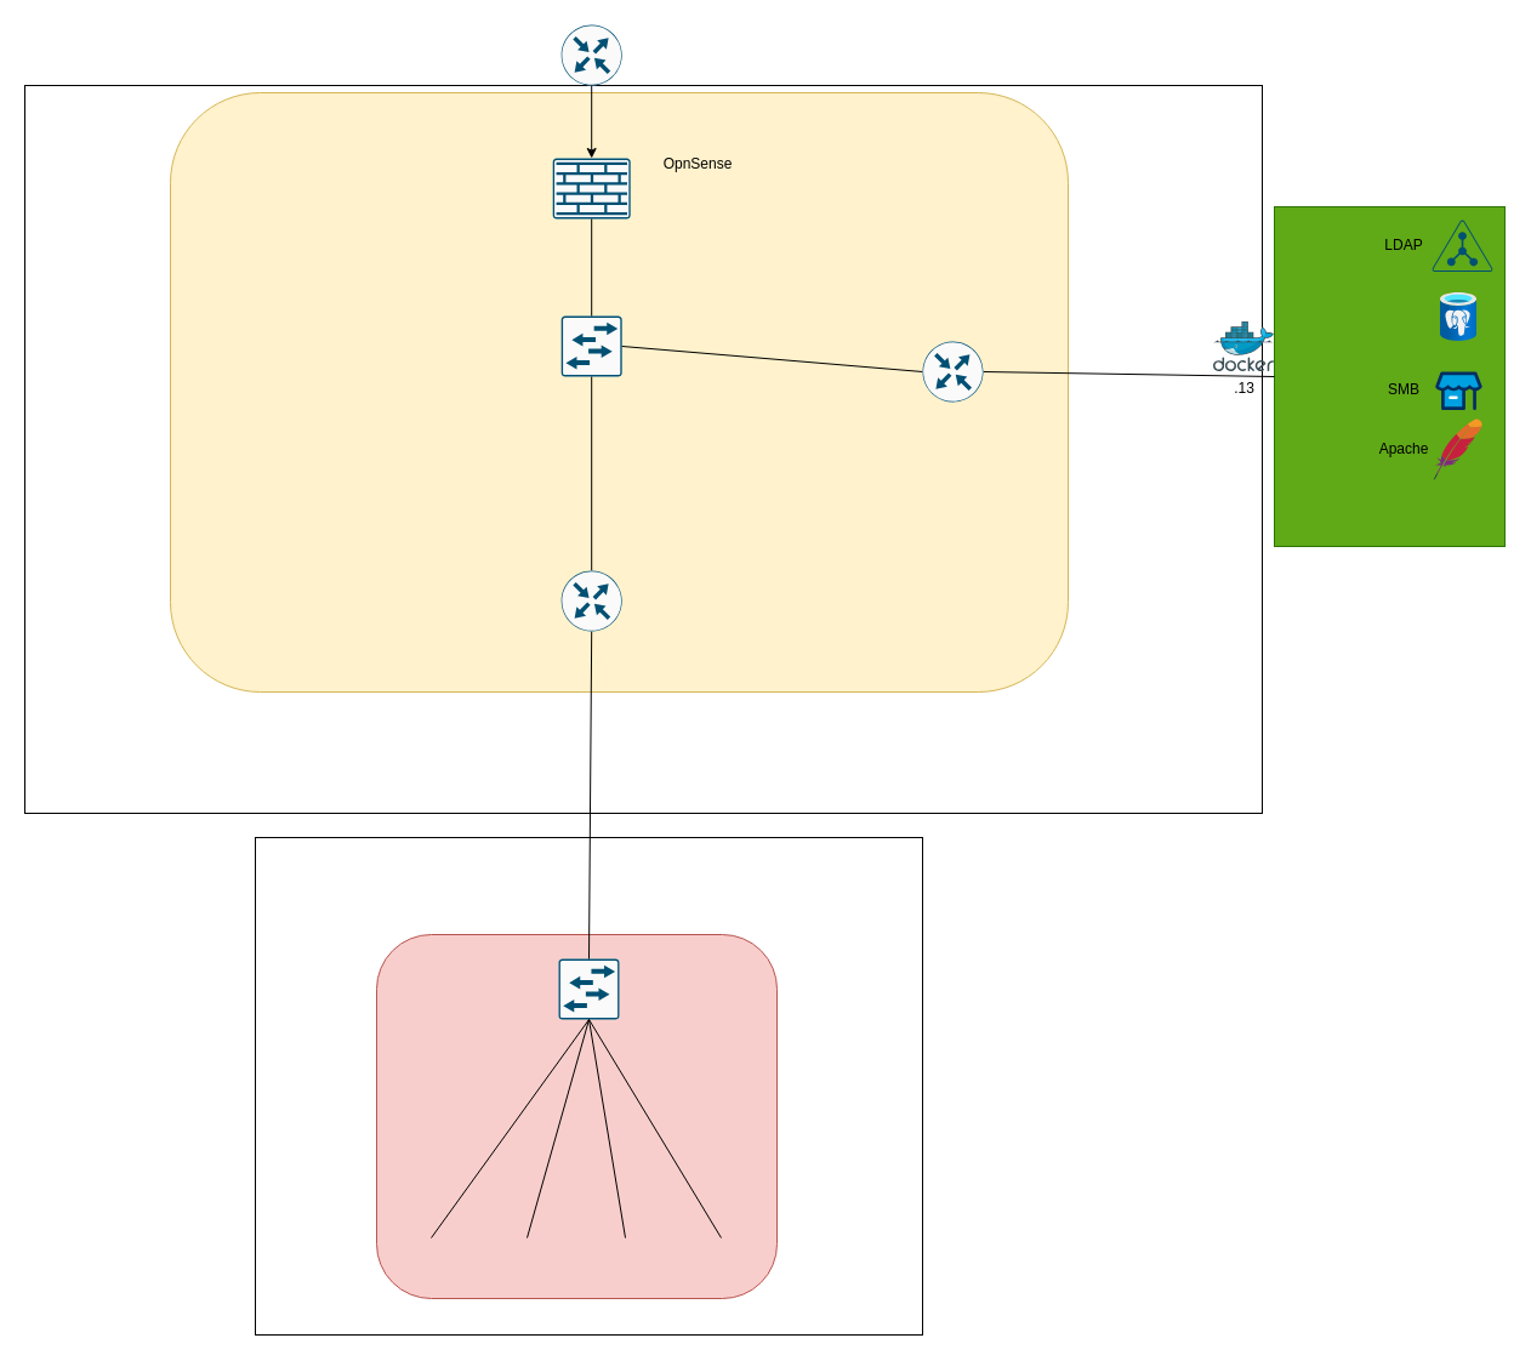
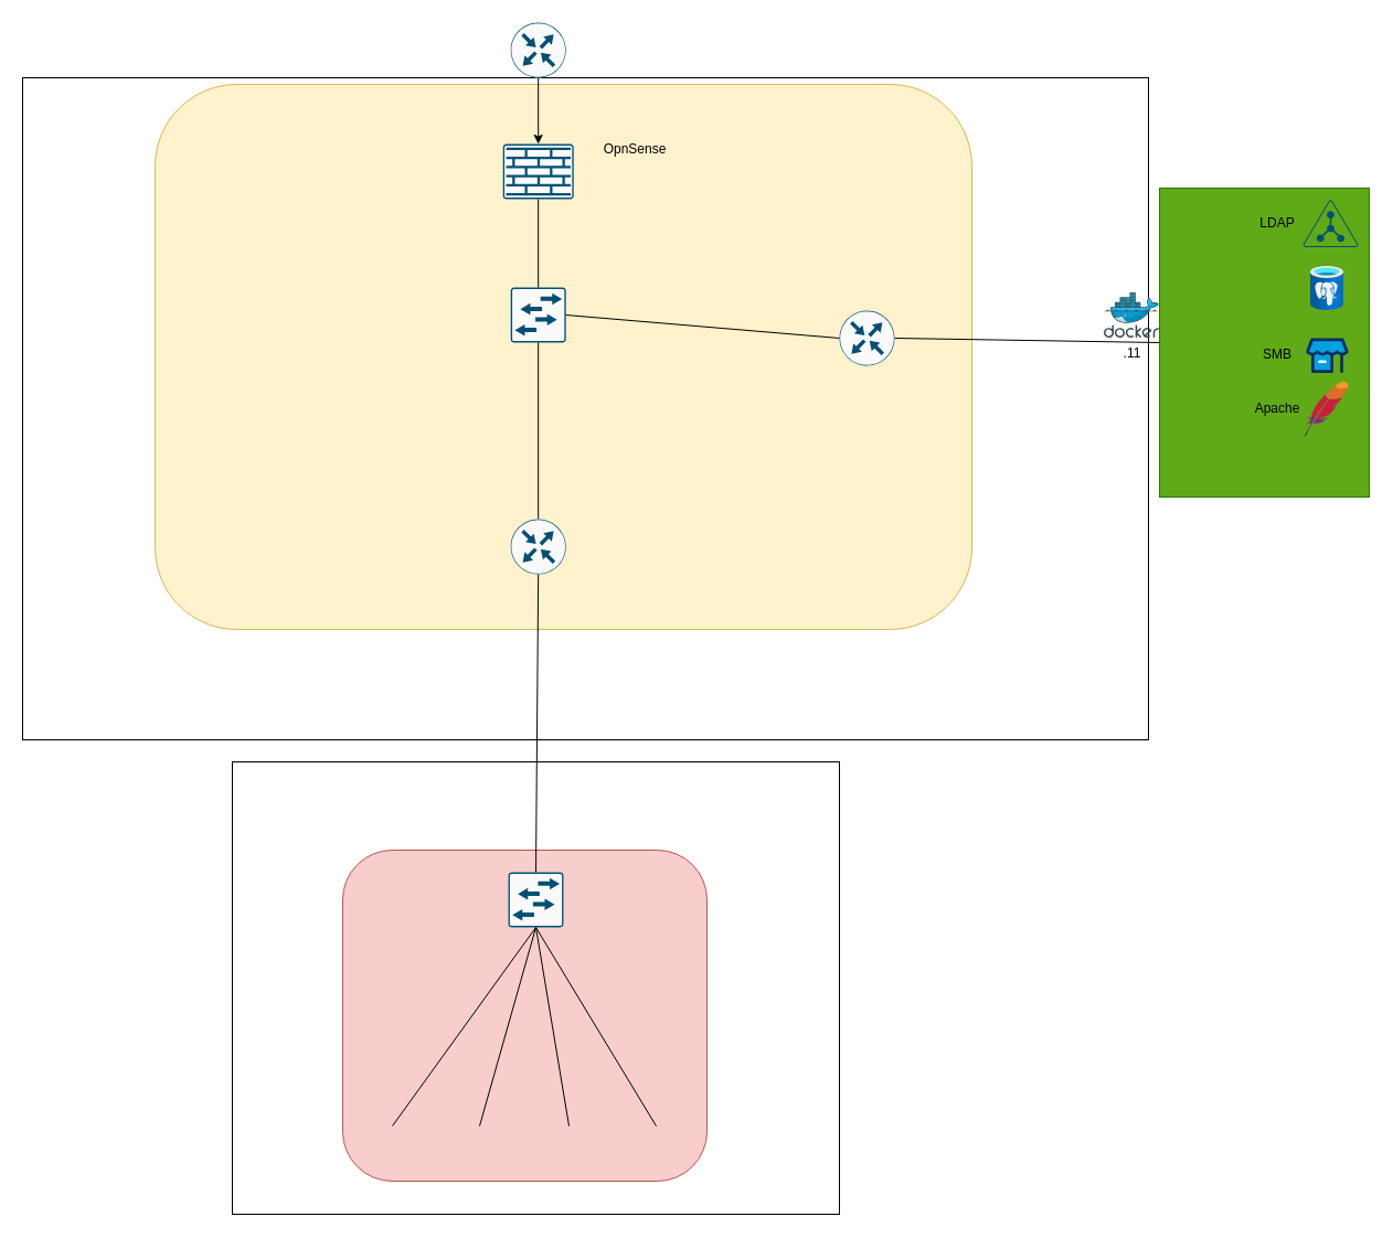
  <mxCell id="0" />
  <mxCell id="1" parent="0" />
  <mxCell id="2" value="" style="rounded=0;whiteSpace=wrap;html=1;" vertex="1" parent="1"><mxGeometry y="70" width="1020" height="600" as="geometry" x="20" /></mxCell>
  <mxCell id="3" value="" style="rounded=1;whiteSpace=wrap;html=1;fillColor=#fff2cc;strokeColor=#d6b656;" vertex="1" parent="1"><mxGeometry x="140" y="76" width="740" height="494" as="geometry" /></mxCell>
  <mxCell id="4" value="" style="rounded=0;whiteSpace=wrap;html=1;" vertex="1" parent="1"><mxGeometry x="210" width="550" height="410" as="geometry" y="690" /></mxCell>
  <mxCell id="5" value="" style="rounded=1;whiteSpace=wrap;html=1;fillColor=#f8cecc;strokeColor=#b85450;" vertex="1" parent="1"><mxGeometry x="310" y="770" width="330" height="300" as="geometry" /></mxCell>
  <mxCell id="6" value="" style="sketch=0;points=[[0.015,0.015,0],[0.985,0.015,0],[0.985,0.985,0],[0.015,0.985,0],[0.25,0,0],[0.5,0,0],[0.75,0,0],[1,0.25,0],[1,0.5,0],[1,0.75,0],[0.75,1,0],[0.5,1,0],[0.25,1,0],[0,0.75,0],[0,0.5,0],[0,0.25,0]];verticalLabelPosition=bottom;html=1;verticalAlign=top;aspect=fixed;align=center;pointerEvents=1;shape=mxgraph.cisco19.rect;prIcon=l2_switch;fillColor=#FAFAFA;strokeColor=#005073;" vertex="1" parent="1"><mxGeometry x="460" y="790" width="50" height="50" as="geometry" /></mxCell>
  <mxCell id="7" value="" style="shape=image;html=1;verticalAlign=top;verticalLabelPosition=bottom;labelBackgroundColor=#ffffff;imageAspect=0;aspect=fixed;image=https://cdn0.iconfinder.com/data/icons/luisance_pack/128/ordinateur_portable_eteint.png" vertex="1" parent="1"><mxGeometry x="330" y="1020" width="50" height="50" as="geometry" /></mxCell>
  <mxCell id="8" value="" style="shape=image;html=1;verticalAlign=top;verticalLabelPosition=bottom;labelBackgroundColor=#ffffff;imageAspect=0;aspect=fixed;image=https://cdn0.iconfinder.com/data/icons/luisance_pack/128/ordinateur_portable_eteint.png" vertex="1" parent="1"><mxGeometry x="409" y="1020" width="50" height="50" as="geometry" /></mxCell>
  <mxCell id="9" value="" style="shape=image;html=1;verticalAlign=top;verticalLabelPosition=bottom;labelBackgroundColor=#ffffff;imageAspect=0;aspect=fixed;image=https://cdn0.iconfinder.com/data/icons/luisance_pack/128/ordinateur_portable_eteint.png" vertex="1" parent="1"><mxGeometry x="490" y="1020" width="50" height="50" as="geometry" /></mxCell>
  <mxCell id="10" value="" style="shape=image;html=1;verticalAlign=top;verticalLabelPosition=bottom;labelBackgroundColor=#ffffff;imageAspect=0;aspect=fixed;image=https://cdn0.iconfinder.com/data/icons/luisance_pack/128/ordinateur_portable_eteint.png" vertex="1" parent="1"><mxGeometry x="569" y="1020" width="50" height="50" as="geometry" /></mxCell>
  <mxCell id="11" value="" style="endArrow=none;html=1;rounded=0;exitX=0.5;exitY=0;exitDx=0;exitDy=0;entryX=0.5;entryY=1;entryDx=0;entryDy=0;entryPerimeter=0;" edge="1" parent="1" source="7" target="6"><mxGeometry width="50" height="50" relative="1" as="geometry"><mxPoint x="410" y="810" as="sourcePoint" /><mxPoint x="460" y="760" as="targetPoint" /></mxGeometry></mxCell>
  <mxCell id="12" value="" style="endArrow=none;html=1;rounded=0;exitX=0.5;exitY=0;exitDx=0;exitDy=0;entryX=0.5;entryY=1;entryDx=0;entryDy=0;entryPerimeter=0;" edge="1" parent="1" source="9" target="6"><mxGeometry width="50" height="50" relative="1" as="geometry"><mxPoint x="390" y="1030" as="sourcePoint" /><mxPoint x="495" y="850" as="targetPoint" /></mxGeometry></mxCell>
  <mxCell id="13" value="" style="endArrow=none;html=1;rounded=0;exitX=0.5;exitY=0;exitDx=0;exitDy=0;entryX=0.5;entryY=1;entryDx=0;entryDy=0;entryPerimeter=0;" edge="1" parent="1" source="8" target="6"><mxGeometry width="50" height="50" relative="1" as="geometry"><mxPoint x="400" y="1040" as="sourcePoint" /><mxPoint x="505" y="860" as="targetPoint" /></mxGeometry></mxCell>
  <mxCell id="14" value="" style="endArrow=none;html=1;rounded=0;exitX=0.5;exitY=0;exitDx=0;exitDy=0;entryX=0.5;entryY=1;entryDx=0;entryDy=0;entryPerimeter=0;" edge="1" parent="1" source="10" target="6"><mxGeometry width="50" height="50" relative="1" as="geometry"><mxPoint x="410" y="1050" as="sourcePoint" /><mxPoint x="515" y="870" as="targetPoint" /></mxGeometry></mxCell>
  <mxCell id="15" value="" style="sketch=0;points=[[0.5,0,0],[1,0.5,0],[0.5,1,0],[0,0.5,0],[0.145,0.145,0],[0.856,0.145,0],[0.855,0.856,0],[0.145,0.855,0]];verticalLabelPosition=bottom;html=1;verticalAlign=top;aspect=fixed;align=center;pointerEvents=1;shape=mxgraph.cisco19.rect;prIcon=router;fillColor=#FAFAFA;strokeColor=#005073;" vertex="1" parent="1"><mxGeometry x="462.2" y="20" width="50" height="50" as="geometry" /></mxCell>
  <mxCell id="16" value="" style="endArrow=none;html=1;rounded=0;exitX=0.5;exitY=0;exitDx=0;exitDy=0;exitPerimeter=0;entryX=0.5;entryY=1;entryDx=0;entryDy=0;entryPerimeter=0;" edge="1" parent="1" source="6" target="34"><mxGeometry width="50" height="50" relative="1" as="geometry"><mxPoint x="485" y="990" as="sourcePoint" /><mxPoint x="485" y="521.8" as="targetPoint" /></mxGeometry></mxCell>
  <mxCell id="17" value="" style="sketch=0;points=[[0.015,0.015,0],[0.985,0.015,0],[0.985,0.985,0],[0.015,0.985,0],[0.25,0,0],[0.5,0,0],[0.75,0,0],[1,0.25,0],[1,0.5,0],[1,0.75,0],[0.75,1,0],[0.5,1,0],[0.25,1,0],[0,0.75,0],[0,0.5,0],[0,0.25,0]];verticalLabelPosition=bottom;html=1;verticalAlign=top;aspect=fixed;align=center;pointerEvents=1;shape=mxgraph.cisco19.rect;prIcon=l2_switch;fillColor=#FAFAFA;strokeColor=#005073;" vertex="1" parent="1"><mxGeometry x="462.2" y="260" width="50" height="50" as="geometry" /></mxCell>
  <mxCell id="18" value="" style="endArrow=none;html=1;rounded=0;entryX=0.5;entryY=1;entryDx=0;entryDy=0;entryPerimeter=0;exitX=0.5;exitY=0;exitDx=0;exitDy=0;exitPerimeter=0;" edge="1" parent="1" source="34" target="17"><mxGeometry width="50" height="50" relative="1" as="geometry"><mxPoint x="485.376" y="460" as="sourcePoint" /><mxPoint x="600" y="460" as="targetPoint" /></mxGeometry></mxCell>
  <mxCell id="19" value="" style="rounded=0;whiteSpace=wrap;html=1;fillColor=#60a917;fontColor=#ffffff;strokeColor=#2D7600;" vertex="1" parent="1"><mxGeometry x="1050" y="170" width="190" height="280" as="geometry" /></mxCell>
- <mxCell id="20" value=".13" style="image;sketch=0;aspect=fixed;html=1;points=[];align=center;fontSize=12;image=img/lib/mscae/Docker.svg;" vertex="1" parent="1"><mxGeometry x="1000" y="265" width="50" height="41" as="geometry" /></mxCell>
+ <mxCell id="20" value=".11" style="image;sketch=0;aspect=fixed;html=1;points=[];align=center;fontSize=12;image=img/lib/mscae/Docker.svg;" vertex="1" parent="1"><mxGeometry x="1000" y="265" width="50" height="41" as="geometry" /></mxCell>
  <mxCell id="21" value="" style="points=[[0.5,0,0],[0.765,0.48,0],[0.99,0.98,0],[0.5,1,0],[0.01,0.98,0],[0.235,0.48,0]];verticalLabelPosition=bottom;sketch=0;html=1;verticalAlign=top;aspect=fixed;align=center;pointerEvents=1;shape=mxgraph.cisco19.ldap;fillColor=#005073;strokeColor=none;" vertex="1" parent="1"><mxGeometry x="1180" y="181" width="50" height="42.5" as="geometry" /></mxCell>
  <mxCell id="22" value="" style="image;aspect=fixed;html=1;points=[];align=center;fontSize=12;image=img/lib/azure2/databases/Azure_Database_PostgreSQL_Server.svg;" vertex="1" parent="1"><mxGeometry x="1187" y="241" width="30" height="40" as="geometry" /></mxCell>
  <mxCell id="23" value="" style="endArrow=none;html=1;rounded=0;exitX=1;exitY=0.5;exitDx=0;exitDy=0;exitPerimeter=0;entryX=0;entryY=0.5;entryDx=0;entryDy=0;entryPerimeter=0;" edge="1" parent="1" source="17" target="33"><mxGeometry width="50" height="50" relative="1" as="geometry"><mxPoint x="650" y="280" as="sourcePoint" /><mxPoint x="750" y="305" as="targetPoint" /></mxGeometry></mxCell>
  <mxCell id="24" value="" style="endArrow=none;html=1;rounded=0;exitX=1;exitY=0.5;exitDx=0;exitDy=0;entryX=0;entryY=0.5;entryDx=0;entryDy=0;exitPerimeter=0;" edge="1" parent="1" source="33" target="19"><mxGeometry width="50" height="50" relative="1" as="geometry"><mxPoint x="810" y="305" as="sourcePoint" /><mxPoint x="600" y="350" as="targetPoint" /></mxGeometry></mxCell>
  <mxCell id="25" value="" style="dashed=0;outlineConnect=0;html=1;align=center;labelPosition=center;verticalLabelPosition=bottom;verticalAlign=top;shape=mxgraph.weblogos.apache" vertex="1" parent="1"><mxGeometry x="1181.27" y="345" width="40" height="50" as="geometry" /></mxCell>
  <mxCell id="26" value="" style="verticalLabelPosition=bottom;aspect=fixed;html=1;shape=mxgraph.salesforce.smb;" vertex="1" parent="1"><mxGeometry x="1182.73" y="306" width="38.54" height="31.6" as="geometry" /></mxCell>
  <mxCell id="27" value="LDAP" style="text;html=1;align=center;verticalAlign=middle;whiteSpace=wrap;rounded=0;" vertex="1" parent="1"><mxGeometry x="1127" y="187.25" width="60" height="30" as="geometry" /></mxCell>
  <mxCell id="28" value="SMB" style="text;html=1;align=center;verticalAlign=middle;whiteSpace=wrap;rounded=0;" vertex="1" parent="1"><mxGeometry x="1127" y="306" width="60" height="30" as="geometry" /></mxCell>
  <mxCell id="29" value="Apache" style="text;html=1;align=center;verticalAlign=middle;whiteSpace=wrap;rounded=0;" vertex="1" parent="1"><mxGeometry x="1127" y="355" width="60" height="30" as="geometry" /></mxCell>
  <mxCell id="30" value="" style="sketch=0;points=[[0.015,0.015,0],[0.985,0.015,0],[0.985,0.985,0],[0.015,0.985,0],[0.25,0,0],[0.5,0,0],[0.75,0,0],[1,0.25,0],[1,0.5,0],[1,0.75,0],[0.75,1,0],[0.5,1,0],[0.25,1,0],[0,0.75,0],[0,0.5,0],[0,0.25,0]];verticalLabelPosition=bottom;html=1;verticalAlign=top;aspect=fixed;align=center;pointerEvents=1;shape=mxgraph.cisco19.rect;prIcon=firewall;fillColor=#FAFAFA;strokeColor=#005073;" vertex="1" parent="1"><mxGeometry x="455.2" y="130" width="64" height="50" as="geometry" /></mxCell>
  <mxCell id="31" value="OpnSense" style="text;html=1;align=center;verticalAlign=middle;whiteSpace=wrap;rounded=0;" vertex="1" parent="1"><mxGeometry x="545" y="120" width="60" height="30" as="geometry" /></mxCell>
  <mxCell id="32" value="" style="endArrow=none;html=1;rounded=0;exitX=0.5;exitY=0;exitDx=0;exitDy=0;exitPerimeter=0;entryX=0.5;entryY=1;entryDx=0;entryDy=0;entryPerimeter=0;" edge="1" parent="1" source="17" target="30"><mxGeometry width="50" height="50" relative="1" as="geometry"><mxPoint x="550" y="220" as="sourcePoint" /><mxPoint x="600" y="170" as="targetPoint" /></mxGeometry></mxCell>
  <mxCell id="33" value="" style="sketch=0;points=[[0.5,0,0],[1,0.5,0],[0.5,1,0],[0,0.5,0],[0.145,0.145,0],[0.856,0.145,0],[0.855,0.856,0],[0.145,0.855,0]];verticalLabelPosition=bottom;html=1;verticalAlign=top;aspect=fixed;align=center;pointerEvents=1;shape=mxgraph.cisco19.rect;prIcon=router;fillColor=#FAFAFA;strokeColor=#005073;" vertex="1" parent="1"><mxGeometry x="760" y="281" width="50" height="50" as="geometry" /></mxCell>
  <mxCell id="34" value="" style="sketch=0;points=[[0.5,0,0],[1,0.5,0],[0.5,1,0],[0,0.5,0],[0.145,0.145,0],[0.856,0.145,0],[0.855,0.856,0],[0.145,0.855,0]];verticalLabelPosition=bottom;html=1;verticalAlign=top;aspect=fixed;align=center;pointerEvents=1;shape=mxgraph.cisco19.rect;prIcon=router;fillColor=#FAFAFA;strokeColor=#005073;" vertex="1" parent="1"><mxGeometry x="462.2" y="470" width="50" height="50" as="geometry" /></mxCell>
  <mxCell id="35" style="edgeStyle=orthogonalEdgeStyle;rounded=0;orthogonalLoop=1;jettySize=auto;html=1;exitX=0.5;exitY=1;exitDx=0;exitDy=0;exitPerimeter=0;entryX=0.5;entryY=0;entryDx=0;entryDy=0;entryPerimeter=0;" edge="1" parent="1" source="15" target="30"><mxGeometry relative="1" as="geometry" /></mxCell>
